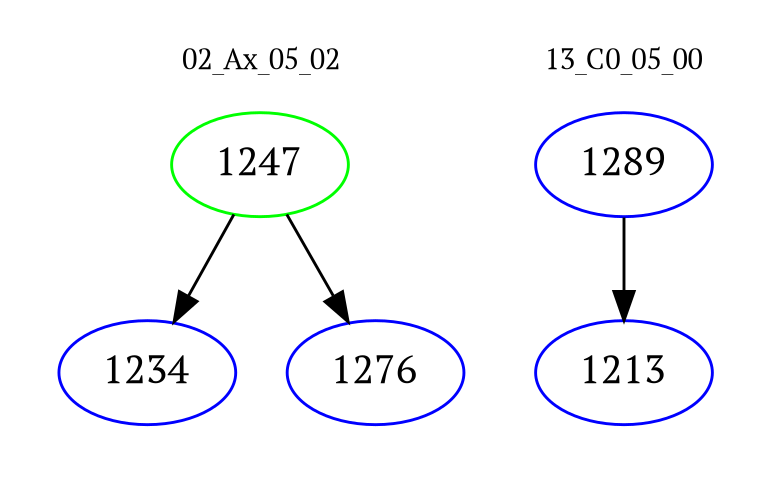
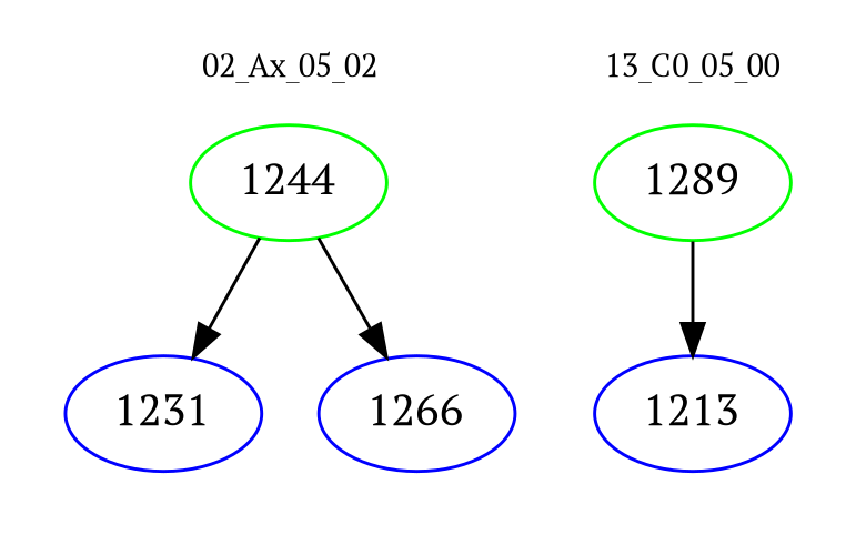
  digraph {
    fontname="PT Serif"
    node [color=blue fontname="PT Serif"]
    edge [color=black fontname="PT Serif"]
-   n1 [color=green label=1247]
-   n2 [label=1234]
-   n3 [label=1276]
-   n4 [label=1289]
+   n1 [color=green label=1244]
+   n2 [label=1231]
+   n3 [label=1266]
+   n4 [color=green label=1289]
    n5 [label=1213]
    subgraph cluster_1 {
      color=white
      fontsize=10
      label="02_Ax_05_02"
      n1
      n2
      n3
    }
    subgraph cluster_2 {
      color=white
      fontsize=10
      label="13_C0_05_00"
      n4
      n5
    }
    n1 -> n2
    n1 -> n3
    n4 -> n5
  }
